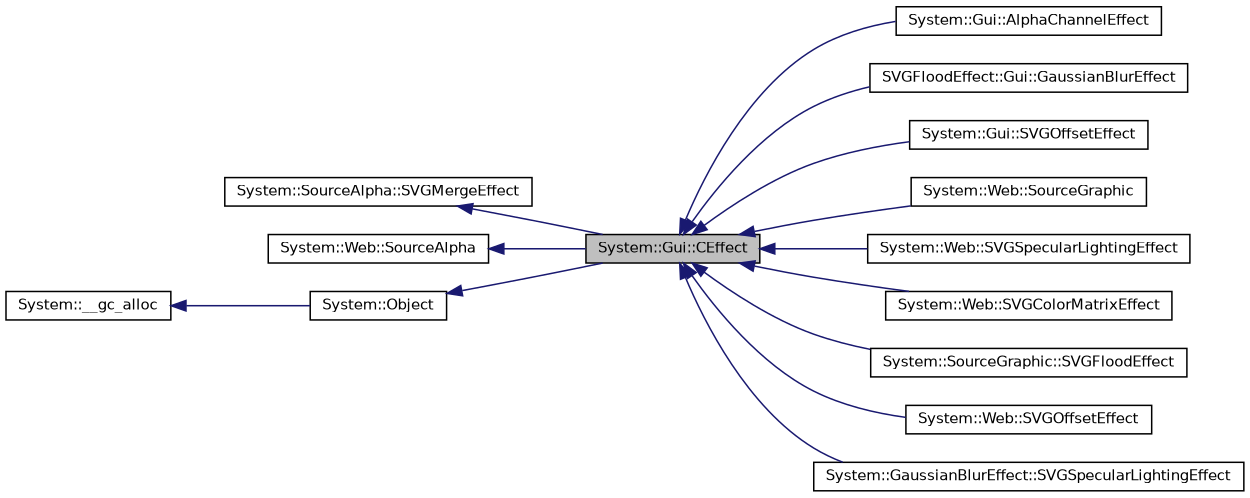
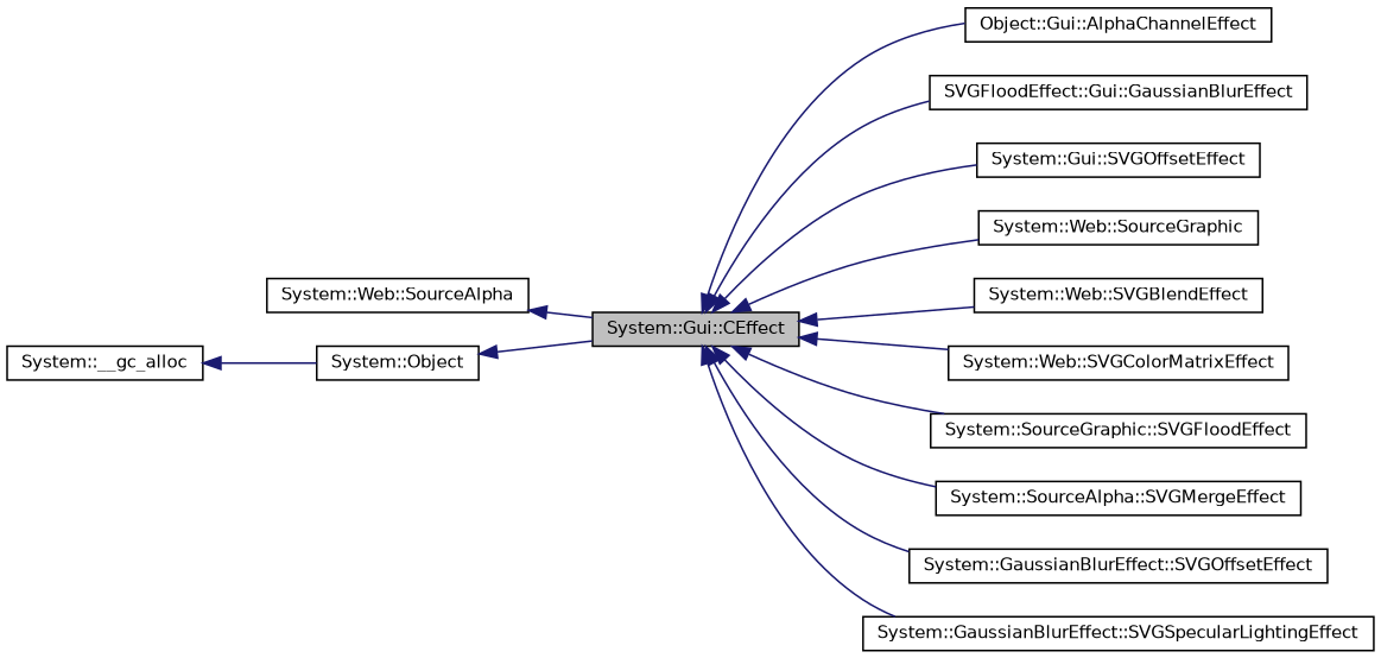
  digraph {
    rankdir=LR
    node [color=black fillcolor=white fontname=Helvetica fontsize=10 shape=record style=filled]
    edge [color=midnightblue dir=back fontname=Helvetica fontsize=10 labelfontname=Helvetica labelfontsize=10 style=solid]
    n1 [fillcolor=grey75 fontcolor=black height=0.2 label="System::Gui::CEffect" width=0.4]
-   n2 [height=0.2 label="System::Gui::AlphaChannelEffect" width=0.4]
+   n2 [height=0.2 label="Object::Gui::AlphaChannelEffect" width=0.4]
    n3 [height=0.2 label="SVGFloodEffect::Gui::GaussianBlurEffect" width=0.4]
    n4 [height=0.2 label="System::Gui::SVGOffsetEffect" width=0.4]
    n5 [height=0.2 label="System::Web::SourceGraphic" width=0.4]
-   n6 [height=0.2 label="System::Web::SVGSpecularLightingEffect" width=0.4]
+   n6 [height=0.2 label="System::Web::SVGBlendEffect" width=0.4]
    n7 [height=0.2 label="System::Web::SVGColorMatrixEffect" width=0.4]
    n8 [height=0.2 label="System::SourceGraphic::SVGFloodEffect" width=0.4]
    n9 [height=0.2 label="System::SourceAlpha::SVGMergeEffect" width=0.4]
-   n10 [height=0.2 label="System::Web::SVGOffsetEffect" width=0.4]
+   n10 [height=0.2 label="System::GaussianBlurEffect::SVGOffsetEffect" width=0.4]
    n11 [height=0.2 label="System::GaussianBlurEffect::SVGSpecularLightingEffect" width=0.4]
    n12 [height=0.2 label="System::Web::SourceAlpha" width=0.4]
    n13 [height=0.2 label="System::Object" width=0.4]
    n14 [height=0.2 label="System::__gc_alloc" width=0.4]
    n1 -> n2
    n1 -> n3
    n1 -> n4
    n1 -> n5
    n1 -> n6
    n1 -> n7
    n1 -> n8
-   n9 -> n1
+   n1 -> n9
    n1 -> n10
    n1 -> n11
    n12 -> n1
    n13 -> n1
    n14 -> n13
  }
